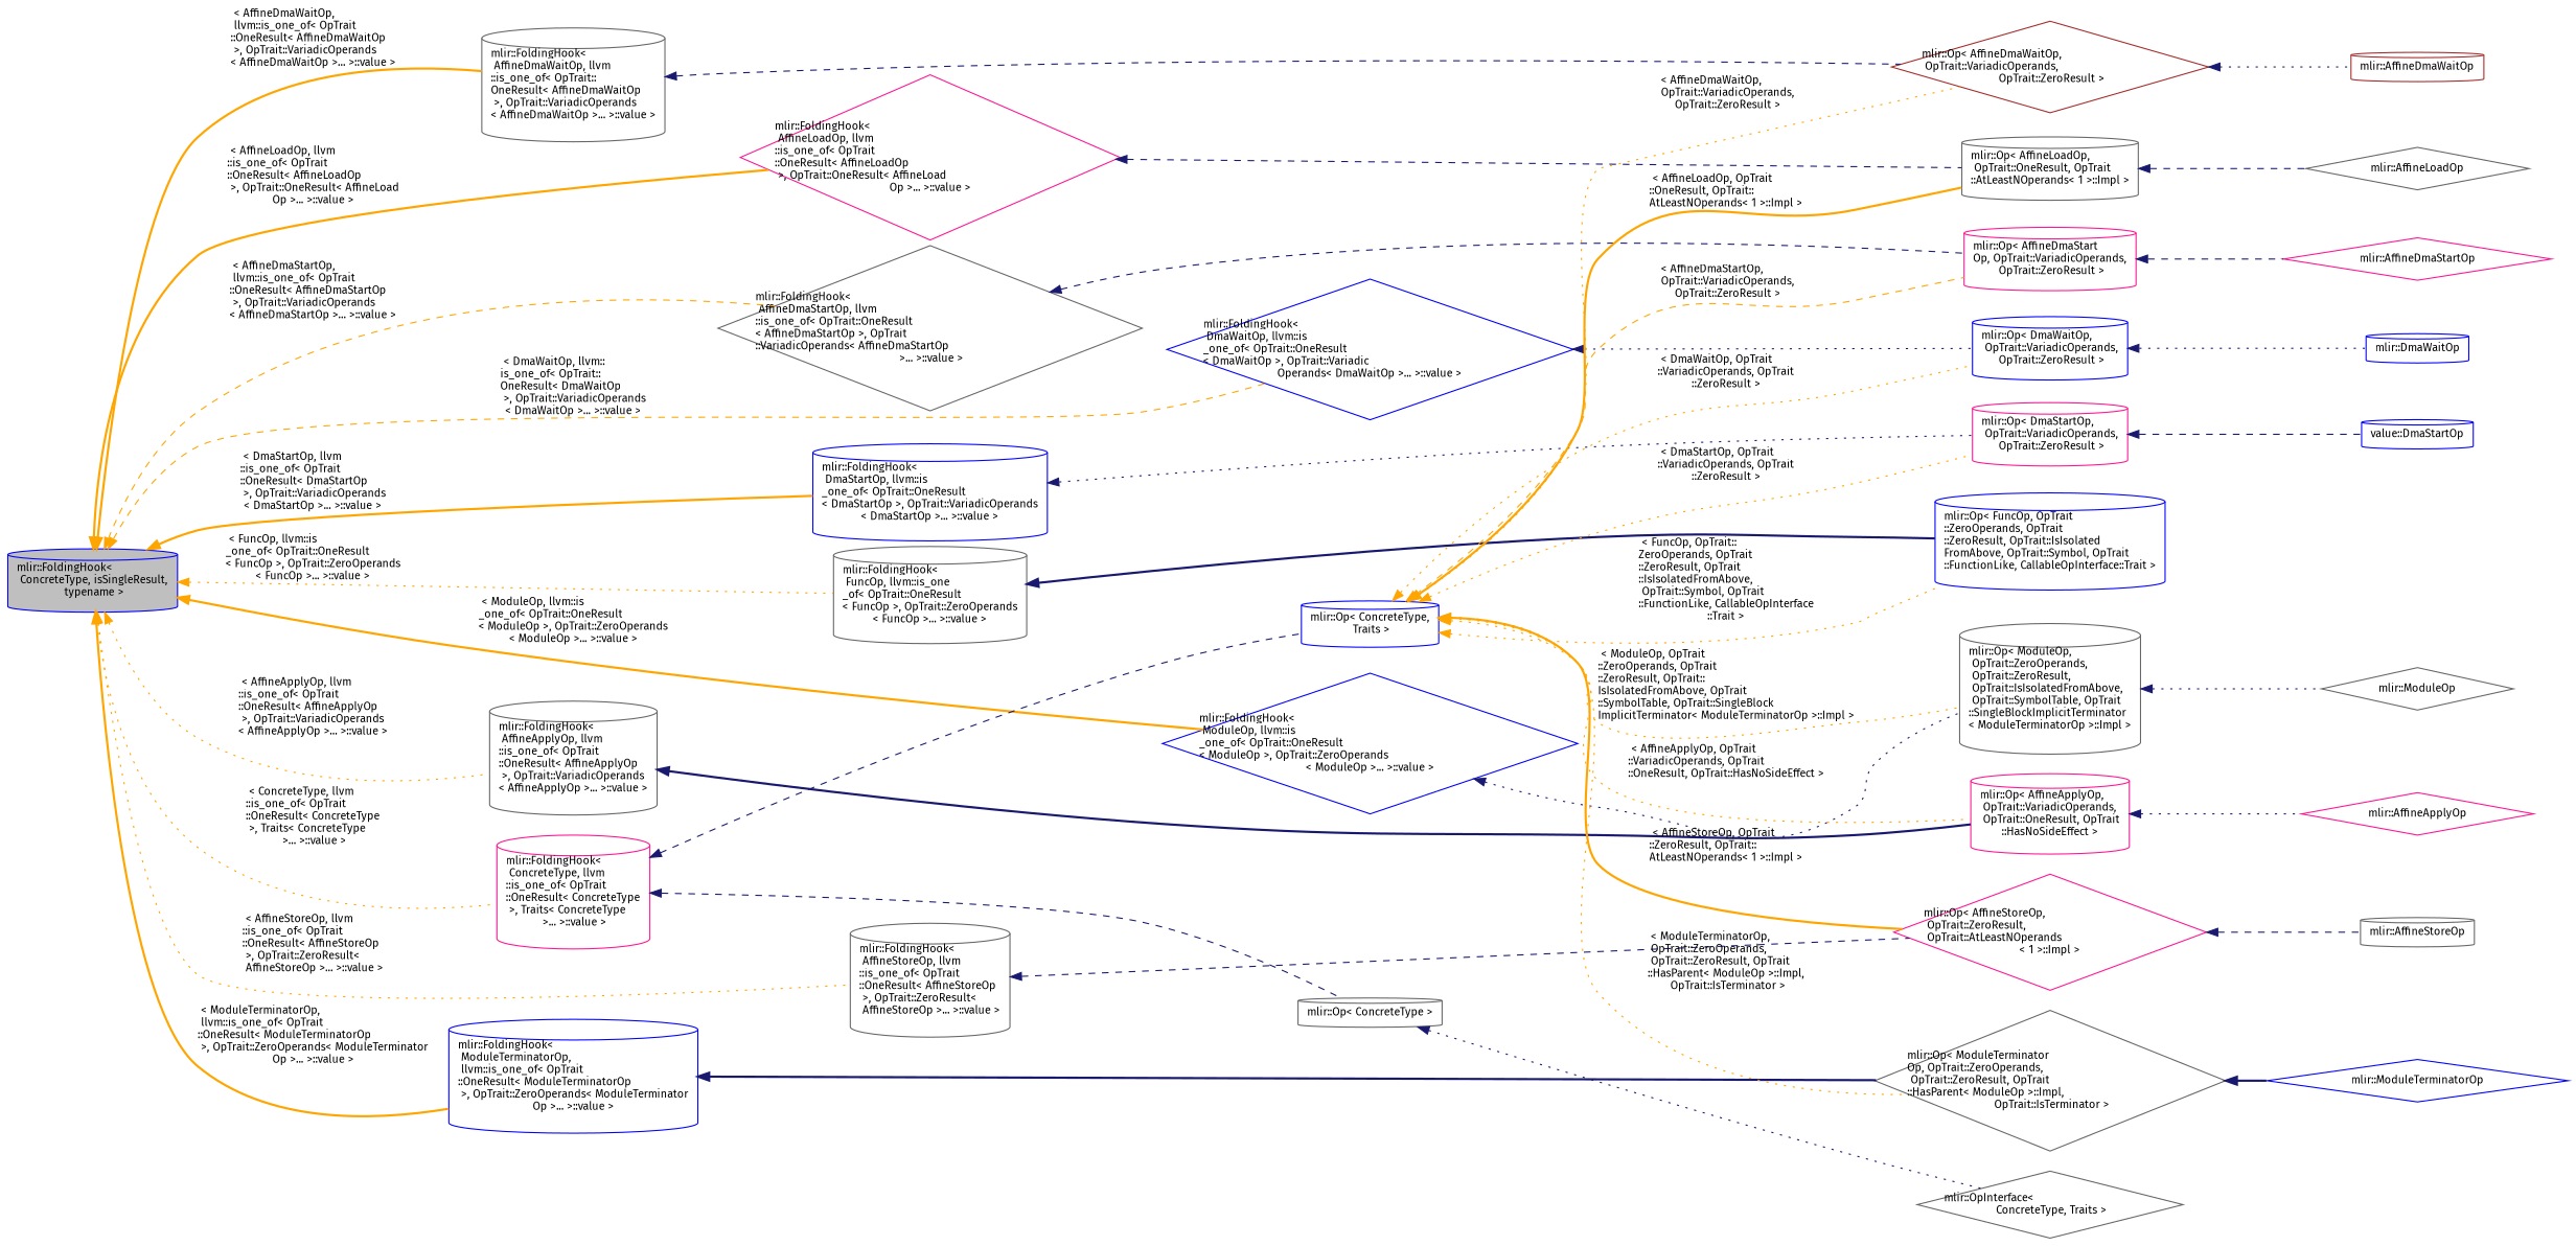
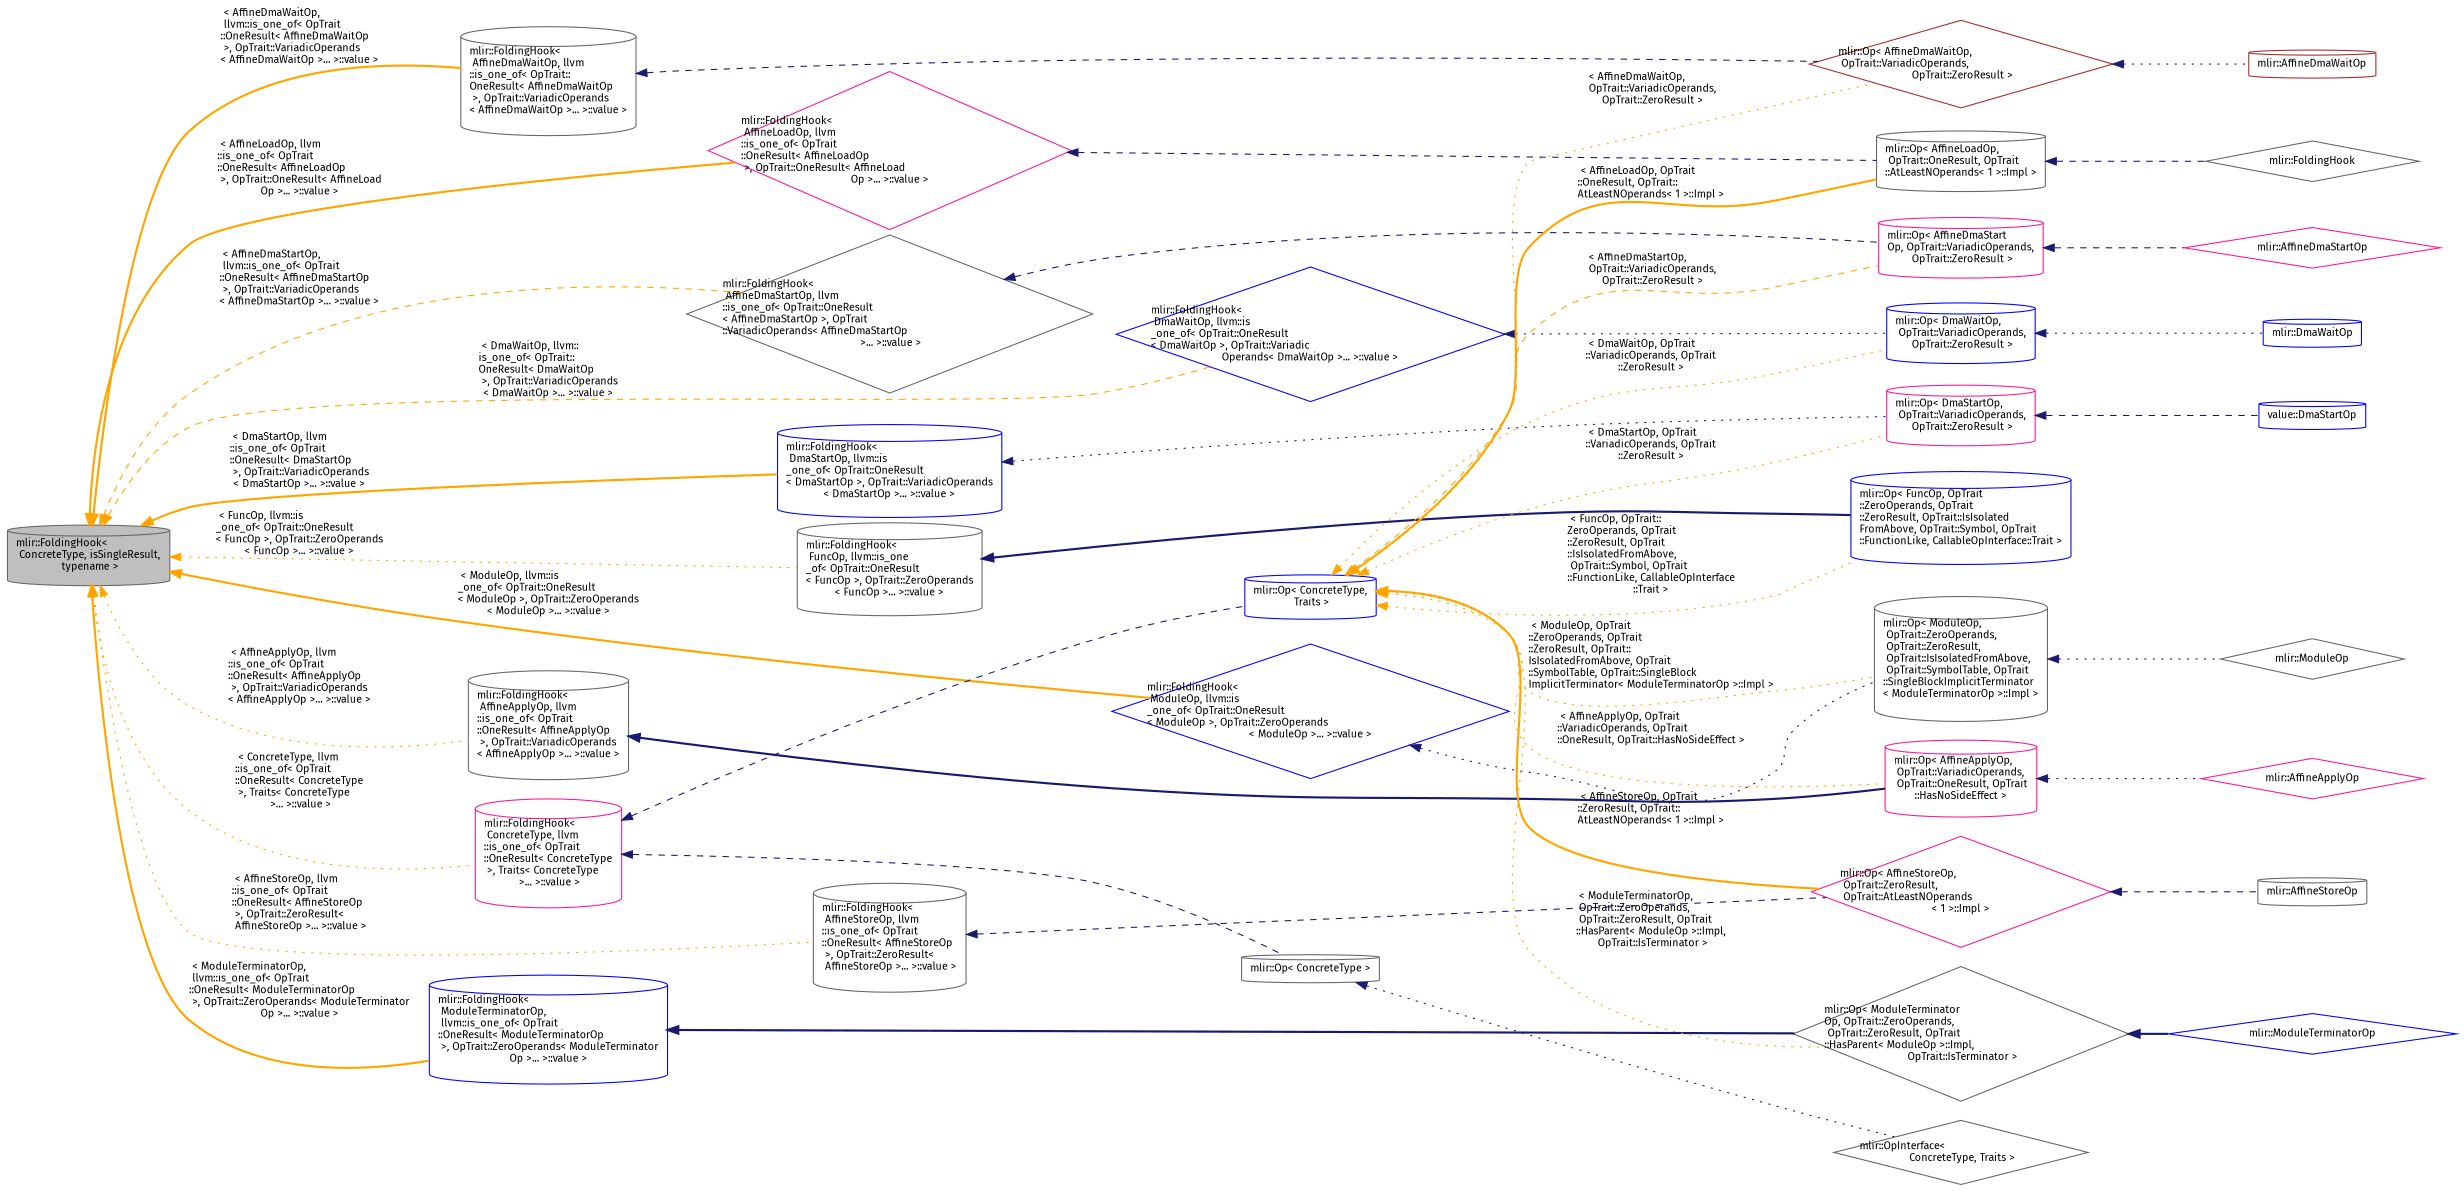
  digraph {
    fontname="Fira Sans"
    rankdir=LR
    node [color=gray40 fontname="Fira Sans" fontsize=10 shape=cylinder]
    edge [color=midnightblue dir=back fontname="Fira Sans" fontsize=10 labelfontname=Helvetica labelfontsize=10 style=dotted]
-   n1 [color=blue fillcolor=grey75 fontcolor=black height=0.2 label="mlir::FoldingHook\<\l ConcreteType, isSingleResult,\l typename \>" style=filled width=0.4]
+   n1 [fillcolor=grey75 fontcolor=black height=0.2 label="mlir::FoldingHook\<\l ConcreteType, isSingleResult,\l typename \>" style=filled width=0.4]
    n2 [height=0.2 label="mlir::FoldingHook\<\l FuncOp, llvm::is_one\l_of\< OpTrait::OneResult\l\< FuncOp \>, OpTrait::ZeroOperands\l\< FuncOp \>... \>::value \>" width=0.4]
    n3 [height=0.2 label="mlir::FoldingHook\<\l AffineDmaStartOp, llvm\l::is_one_of\< OpTrait::OneResult\l\< AffineDmaStartOp \>, OpTrait\l::VariadicOperands\< AffineDmaStartOp\l \>... \>::value \>" shape=diamond width=0.4]
    n4 [color=deeppink height=0.2 label="mlir::FoldingHook\<\l AffineLoadOp, llvm\l::is_one_of\< OpTrait\l::OneResult\< AffineLoadOp\l \>, OpTrait::OneResult\< AffineLoad\lOp \>... \>::value \>" shape=diamond width=0.4]
    n5 [color=deeppink height=0.2 label="mlir::FoldingHook\<\l ConcreteType, llvm\l::is_one_of\< OpTrait\l::OneResult\< ConcreteType\l \>, Traits\< ConcreteType\l \>... \>::value \>" width=0.4]
    n6 [color=blue height=0.2 label="mlir::FoldingHook\<\l DmaWaitOp, llvm::is\l_one_of\< OpTrait::OneResult\l\< DmaWaitOp \>, OpTrait::Variadic\lOperands\< DmaWaitOp \>... \>::value \>" shape=diamond width=0.4]
    n7 [color=blue height=0.2 label="mlir::FoldingHook\<\l DmaStartOp, llvm::is\l_one_of\< OpTrait::OneResult\l\< DmaStartOp \>, OpTrait::VariadicOperands\l\< DmaStartOp \>... \>::value \>" width=0.4]
    n8 [color=blue height=0.2 label="mlir::FoldingHook\<\l ModuleOp, llvm::is\l_one_of\< OpTrait::OneResult\l\< ModuleOp \>, OpTrait::ZeroOperands\l\< ModuleOp \>... \>::value \>" shape=diamond width=0.4]
    n9 [height=0.2 label="mlir::FoldingHook\<\l AffineStoreOp, llvm\l::is_one_of\< OpTrait\l::OneResult\< AffineStoreOp\l \>, OpTrait::ZeroResult\<\l AffineStoreOp \>... \>::value \>" width=0.4]
    n10 [color=blue height=0.2 label="mlir::FoldingHook\<\l ModuleTerminatorOp,\l llvm::is_one_of\< OpTrait\l::OneResult\< ModuleTerminatorOp\l \>, OpTrait::ZeroOperands\< ModuleTerminator\lOp \>... \>::value \>" width=0.4]
    n11 [height=0.2 label="mlir::FoldingHook\<\l AffineApplyOp, llvm\l::is_one_of\< OpTrait\l::OneResult\< AffineApplyOp\l \>, OpTrait::VariadicOperands\l\< AffineApplyOp \>... \>::value \>" width=0.4]
    n12 [height=0.2 label="mlir::FoldingHook\<\l AffineDmaWaitOp, llvm\l::is_one_of\< OpTrait::\lOneResult\< AffineDmaWaitOp\l \>, OpTrait::VariadicOperands\l\< AffineDmaWaitOp \>... \>::value \>" width=0.4]
    n13 [color=blue height=0.2 label="mlir::Op\< FuncOp, OpTrait\l::ZeroOperands, OpTrait\l::ZeroResult, OpTrait::IsIsolated\lFromAbove, OpTrait::Symbol, OpTrait\l::FunctionLike, CallableOpInterface::Trait \>" width=0.4]
    n14 [color=deeppink height=0.2 label="mlir::Op\< AffineDmaStart\lOp, OpTrait::VariadicOperands,\l OpTrait::ZeroResult \>" width=0.4]
    n15 [height=0.2 label="mlir::Op\< AffineLoadOp,\l OpTrait::OneResult, OpTrait\l::AtLeastNOperands\< 1 \>::Impl \>" width=0.4]
    n16 [color=blue height=0.2 label="mlir::Op\< ConcreteType,\l Traits \>" width=0.4]
    n17 [height=0.2 label="mlir::Op\< ConcreteType \>" width=0.4]
    n18 [color=blue height=0.2 label="mlir::Op\< DmaWaitOp,\l OpTrait::VariadicOperands,\l OpTrait::ZeroResult \>" width=0.4]
    n19 [color=deeppink height=0.2 label="mlir::Op\< DmaStartOp,\l OpTrait::VariadicOperands,\l OpTrait::ZeroResult \>" width=0.4]
    n20 [height=0.2 label="mlir::Op\< ModuleOp,\l OpTrait::ZeroOperands,\l OpTrait::ZeroResult,\l OpTrait::IsIsolatedFromAbove,\l OpTrait::SymbolTable, OpTrait\l::SingleBlockImplicitTerminator\l\< ModuleTerminatorOp \>::Impl \>" width=0.4]
    n21 [color=deeppink height=0.2 label="mlir::Op\< AffineStoreOp,\l OpTrait::ZeroResult,\l OpTrait::AtLeastNOperands\l\< 1 \>::Impl \>" shape=diamond width=0.4]
    n22 [height=0.2 label="mlir::Op\< ModuleTerminator\lOp, OpTrait::ZeroOperands,\l OpTrait::ZeroResult, OpTrait\l::HasParent\< ModuleOp \>::Impl,\l OpTrait::IsTerminator \>" shape=diamond width=0.4]
    n23 [color=deeppink height=0.2 label="mlir::Op\< AffineApplyOp,\l OpTrait::VariadicOperands,\l OpTrait::OneResult, OpTrait\l::HasNoSideEffect \>" width=0.4]
    n24 [color=brown height=0.2 label="mlir::Op\< AffineDmaWaitOp,\l OpTrait::VariadicOperands,\l OpTrait::ZeroResult \>" shape=diamond width=0.4]
    n25 [color=deeppink height=0.2 label="mlir::AffineDmaStartOp" shape=diamond width=0.4]
-   n26 [height=0.2 label="mlir::AffineLoadOp" shape=diamond width=0.4]
+   n26 [height=0.2 label="mlir::FoldingHook" shape=diamond width=0.4]
    n27 [height=0.2 label="mlir::OpInterface\<\l ConcreteType, Traits \>" shape=diamond width=0.4]
    n28 [color=deeppink height=0.2 label="mlir::AffineApplyOp" shape=diamond width=0.4]
    n29 [color=blue height=0.2 label="mlir::ModuleTerminatorOp" shape=diamond width=0.4]
    n30 [height=0.2 label="mlir::AffineStoreOp" width=0.4]
    n31 [color=blue height=0.2 label="mlir::DmaWaitOp" width=0.4]
    n32 [color=brown height=0.2 label="mlir::AffineDmaWaitOp" width=0.4]
    n33 [color=blue height=0.2 label="value::DmaStartOp" width=0.4]
    n34 [height=0.2 label="mlir::ModuleOp" shape=diamond width=0.4]
    n1 -> n2 [color=orange label=" \< FuncOp, llvm::is\l_one_of\< OpTrait::OneResult\l\< FuncOp \>, OpTrait::ZeroOperands\l\< FuncOp \>... \>::value \>"]
    n1 -> n3 [color=orange label=" \< AffineDmaStartOp,\l llvm::is_one_of\< OpTrait\l::OneResult\< AffineDmaStartOp\l \>, OpTrait::VariadicOperands\l\< AffineDmaStartOp \>... \>::value \>" style=dashed]
    n1 -> n4 [color=orange label=" \< AffineLoadOp, llvm\l::is_one_of\< OpTrait\l::OneResult\< AffineLoadOp\l \>, OpTrait::OneResult\< AffineLoad\lOp \>... \>::value \>" style=bold]
    n1 -> n5 [color=orange label=" \< ConcreteType, llvm\l::is_one_of\< OpTrait\l::OneResult\< ConcreteType\l \>, Traits\< ConcreteType\l \>... \>::value \>"]
    n1 -> n6 [color=orange label=" \< DmaWaitOp, llvm::\lis_one_of\< OpTrait::\lOneResult\< DmaWaitOp\l \>, OpTrait::VariadicOperands\l\< DmaWaitOp \>... \>::value \>" style=dashed]
    n1 -> n7 [color=orange label=" \< DmaStartOp, llvm\l::is_one_of\< OpTrait\l::OneResult\< DmaStartOp\l \>, OpTrait::VariadicOperands\l\< DmaStartOp \>... \>::value \>" style=bold]
    n1 -> n8 [color=orange label=" \< ModuleOp, llvm::is\l_one_of\< OpTrait::OneResult\l\< ModuleOp \>, OpTrait::ZeroOperands\l\< ModuleOp \>... \>::value \>" style=bold]
    n1 -> n9 [color=orange label=" \< AffineStoreOp, llvm\l::is_one_of\< OpTrait\l::OneResult\< AffineStoreOp\l \>, OpTrait::ZeroResult\<\l AffineStoreOp \>... \>::value \>"]
    n1 -> n10 [color=orange label=" \< ModuleTerminatorOp,\l llvm::is_one_of\< OpTrait\l::OneResult\< ModuleTerminatorOp\l \>, OpTrait::ZeroOperands\< ModuleTerminator\lOp \>... \>::value \>" style=bold]
    n1 -> n11 [color=orange label=" \< AffineApplyOp, llvm\l::is_one_of\< OpTrait\l::OneResult\< AffineApplyOp\l \>, OpTrait::VariadicOperands\l\< AffineApplyOp \>... \>::value \>"]
    n1 -> n12 [color=orange label=" \< AffineDmaWaitOp,\l llvm::is_one_of\< OpTrait\l::OneResult\< AffineDmaWaitOp\l \>, OpTrait::VariadicOperands\l\< AffineDmaWaitOp \>... \>::value \>" style=bold]
    n2 -> n13 [style=bold]
    n3 -> n14 [style=dashed]
    n4 -> n15 [style=dashed]
    n5 -> n16 [style=dashed]
    n5 -> n17 [style=dashed]
    n6 -> n18
    n7 -> n19
    n8 -> n20
    n9 -> n21 [style=dashed]
    n10 -> n22 [style=bold]
    n11 -> n23 [style=bold]
    n12 -> n24 [style=dashed]
    n14 -> n25 [style=dashed]
    n15 -> n26 [style=dashed]
    n16 -> n13 [color=orange label=" \< FuncOp, OpTrait::\lZeroOperands, OpTrait\l::ZeroResult, OpTrait\l::IsIsolatedFromAbove,\l OpTrait::Symbol, OpTrait\l::FunctionLike, CallableOpInterface\l::Trait \>"]
    n16 -> n14 [color=orange label=" \< AffineDmaStartOp,\l OpTrait::VariadicOperands,\l OpTrait::ZeroResult \>" style=dashed]
    n16 -> n15 [color=orange label=" \< AffineLoadOp, OpTrait\l::OneResult, OpTrait::\lAtLeastNOperands\< 1 \>::Impl \>" style=bold]
    n16 -> n18 [color=orange label=" \< DmaWaitOp, OpTrait\l::VariadicOperands, OpTrait\l::ZeroResult \>"]
    n16 -> n19 [color=orange label=" \< DmaStartOp, OpTrait\l::VariadicOperands, OpTrait\l::ZeroResult \>"]
    n16 -> n20 [color=orange label=" \< ModuleOp, OpTrait\l::ZeroOperands, OpTrait\l::ZeroResult, OpTrait::\lIsIsolatedFromAbove, OpTrait\l::SymbolTable, OpTrait::SingleBlock\lImplicitTerminator\< ModuleTerminatorOp \>::Impl \>"]
    n16 -> n21 [color=orange label=" \< AffineStoreOp, OpTrait\l::ZeroResult, OpTrait::\lAtLeastNOperands\< 1 \>::Impl \>" style=bold]
    n16 -> n22 [color=orange label=" \< ModuleTerminatorOp,\l OpTrait::ZeroOperands,\l OpTrait::ZeroResult, OpTrait\l::HasParent\< ModuleOp \>::Impl,\l OpTrait::IsTerminator \>"]
    n16 -> n23 [color=orange label=" \< AffineApplyOp, OpTrait\l::VariadicOperands, OpTrait\l::OneResult, OpTrait::HasNoSideEffect \>"]
    n16 -> n24 [color=orange label=" \< AffineDmaWaitOp,\l OpTrait::VariadicOperands,\l OpTrait::ZeroResult \>"]
    n17 -> n27
    n18 -> n31
    n19 -> n33 [style=dashed]
    n20 -> n34
    n21 -> n30 [style=dashed]
    n22 -> n29 [style=bold]
    n23 -> n28
    n24 -> n32
  }
